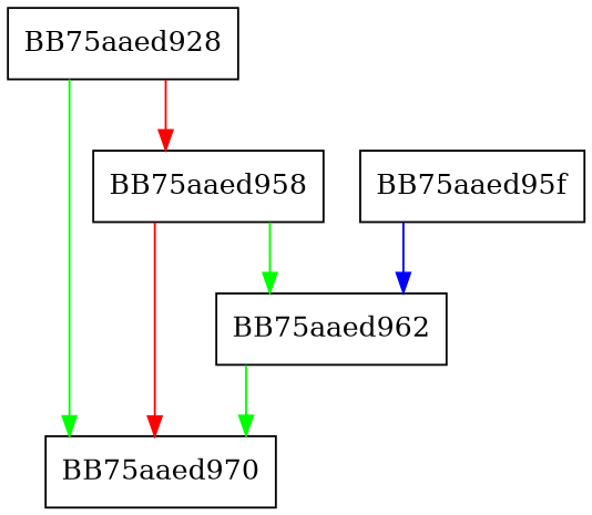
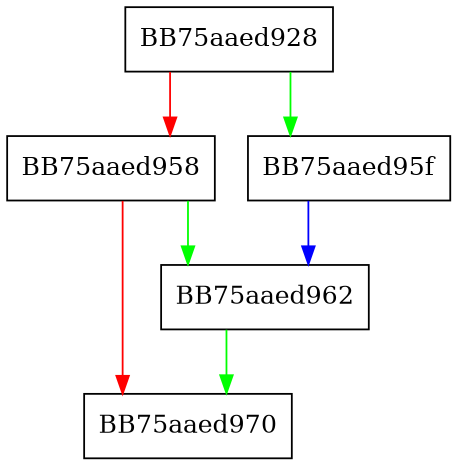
  digraph {
    splines=ortho
    node [shape=box]
    edge [color=green]
    BB75aaed928
    BB75aaed970
    BB75aaed958
    BB75aaed962
    BB75aaed95f
-   BB75aaed928 -> BB75aaed970
+   BB75aaed928 -> BB75aaed95f
    BB75aaed928 -> BB75aaed958 [color=red]
    BB75aaed958 -> BB75aaed970 [color=red]
    BB75aaed958 -> BB75aaed962
    BB75aaed962 -> BB75aaed970
    BB75aaed95f -> BB75aaed962 [color=blue]
  }
